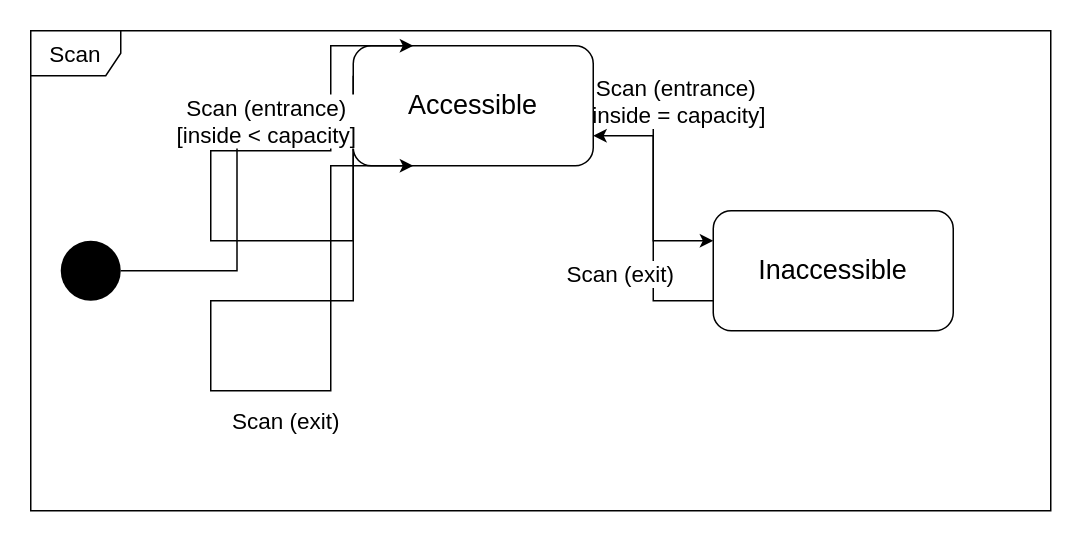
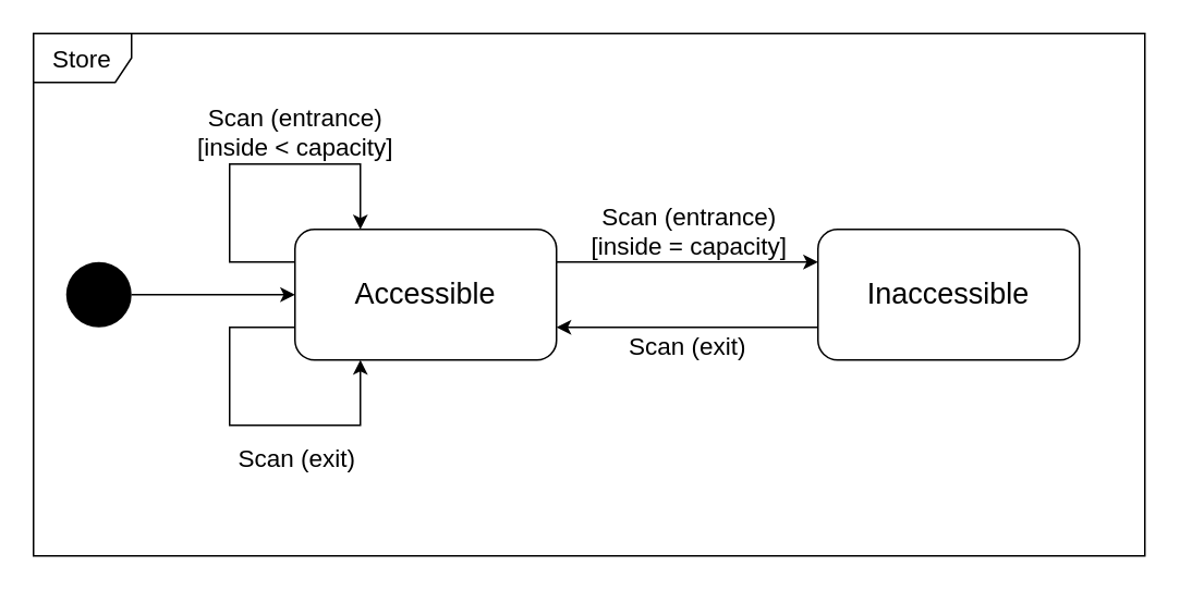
  <mxCell id="0" />
  <mxCell id="1" parent="0" />
- <mxCell id="2" value="Scan" style="shape=umlFrame;whiteSpace=wrap;html=1;fontSize=15;" parent="1" vertex="1"><mxGeometry x="20" y="20" width="680" height="320" as="geometry" /></mxCell>
+ <mxCell id="2" value="Store" style="shape=umlFrame;whiteSpace=wrap;html=1;fontSize=15;" parent="1" vertex="1"><mxGeometry x="20" y="20" width="680" height="320" as="geometry" /></mxCell>
  <mxCell id="3" style="edgeStyle=orthogonalEdgeStyle;rounded=0;orthogonalLoop=1;jettySize=auto;html=1;exitX=1;exitY=0.25;exitDx=0;exitDy=0;entryX=0;entryY=0.25;entryDx=0;entryDy=0;fontSize=15;" parent="1" source="5" target="8" edge="1"><mxGeometry relative="1" as="geometry" /></mxCell>
  <mxCell id="4" value="Scan (entrance)&lt;br style=&quot;font-size: 15px;&quot;&gt;[inside = capacity]" style="edgeLabel;html=1;align=center;verticalAlign=middle;resizable=0;points=[];fontSize=15;" parent="3" vertex="1" connectable="0"><mxGeometry x="-0.193" y="-1" relative="1" as="geometry"><mxPoint x="15.17" y="-21" as="offset" /></mxGeometry></mxCell>
- <mxCell id="5" value="Accessible" style="rounded=1;whiteSpace=wrap;html=1;fontSize=18;" parent="1" vertex="1"><mxGeometry x="235" y="30" width="160" height="80" as="geometry" /></mxCell>
+ <mxCell id="5" value="Accessible" style="rounded=1;whiteSpace=wrap;html=1;fontSize=18;" parent="1" vertex="1"><mxGeometry x="180" y="140" width="160" height="80" as="geometry" /></mxCell>
  <mxCell id="6" style="edgeStyle=orthogonalEdgeStyle;rounded=0;orthogonalLoop=1;jettySize=auto;html=1;exitX=0;exitY=0.75;exitDx=0;exitDy=0;entryX=1;entryY=0.75;entryDx=0;entryDy=0;fontSize=15;" parent="1" source="8" target="5" edge="1"><mxGeometry relative="1" as="geometry" /></mxCell>
  <mxCell id="7" value="Scan (exit)" style="edgeLabel;html=1;align=center;verticalAlign=middle;resizable=0;points=[];fontSize=15;" parent="6" vertex="1" connectable="0"><mxGeometry x="-0.272" relative="1" as="geometry"><mxPoint x="-22.07" y="10" as="offset" /></mxGeometry></mxCell>
- <mxCell id="8" value="Inaccessible" style="rounded=1;whiteSpace=wrap;html=1;fontSize=18;" parent="1" vertex="1"><mxGeometry x="475" y="140" width="160" height="80" as="geometry" /></mxCell>
+ <mxCell id="8" value="Inaccessible" style="rounded=1;whiteSpace=wrap;html=1;fontSize=18;" parent="1" vertex="1"><mxGeometry x="500" y="140" width="160" height="80" as="geometry" /></mxCell>
  <mxCell id="9" style="edgeStyle=orthogonalEdgeStyle;rounded=0;orthogonalLoop=1;jettySize=auto;html=1;entryX=0;entryY=0.5;entryDx=0;entryDy=0;fontSize=15;" parent="1" source="10" target="5" edge="1"><mxGeometry relative="1" as="geometry" /></mxCell>
  <mxCell id="10" value="" style="ellipse;fillColor=#000000;strokeColor=none;fontSize=15;" parent="1" vertex="1"><mxGeometry x="40" y="160" width="40" height="40" as="geometry" /></mxCell>
  <mxCell id="11" style="edgeStyle=orthogonalEdgeStyle;rounded=0;orthogonalLoop=1;jettySize=auto;html=1;exitX=0;exitY=0.75;exitDx=0;exitDy=0;entryX=0.25;entryY=1;entryDx=0;entryDy=0;fontSize=15;" parent="1" source="5" target="5" edge="1"><mxGeometry relative="1" as="geometry"><Array as="points"><mxPoint x="140" y="200" /><mxPoint x="140" y="260" /><mxPoint x="220" y="260" /></Array></mxGeometry></mxCell>
  <mxCell id="12" style="edgeStyle=orthogonalEdgeStyle;rounded=0;orthogonalLoop=1;jettySize=auto;html=1;exitX=0;exitY=0.25;exitDx=0;exitDy=0;entryX=0.25;entryY=0;entryDx=0;entryDy=0;fontSize=15;" parent="1" source="5" target="5" edge="1"><mxGeometry relative="1" as="geometry"><Array as="points"><mxPoint x="140" y="160" /><mxPoint x="140" y="100" /><mxPoint x="220" y="100" /></Array></mxGeometry></mxCell>
  <mxCell id="13" value="Scan (exit)" style="edgeLabel;html=1;align=center;verticalAlign=middle;resizable=0;points=[];fontSize=15;" parent="12" vertex="1" connectable="0"><mxGeometry x="0.396" y="2" relative="1" as="geometry"><mxPoint x="-13.79" y="181.97" as="offset" /></mxGeometry></mxCell>
  <mxCell id="14" value="Scan (entrance)&lt;br style=&quot;font-size: 15px;&quot;&gt;[inside &amp;lt; capacity]" style="edgeLabel;html=1;align=center;verticalAlign=middle;resizable=0;points=[];fontSize=15;" parent="12" vertex="1" connectable="0"><mxGeometry x="0.295" y="2" relative="1" as="geometry"><mxPoint x="-2.76" y="-18.03" as="offset" /></mxGeometry></mxCell>
